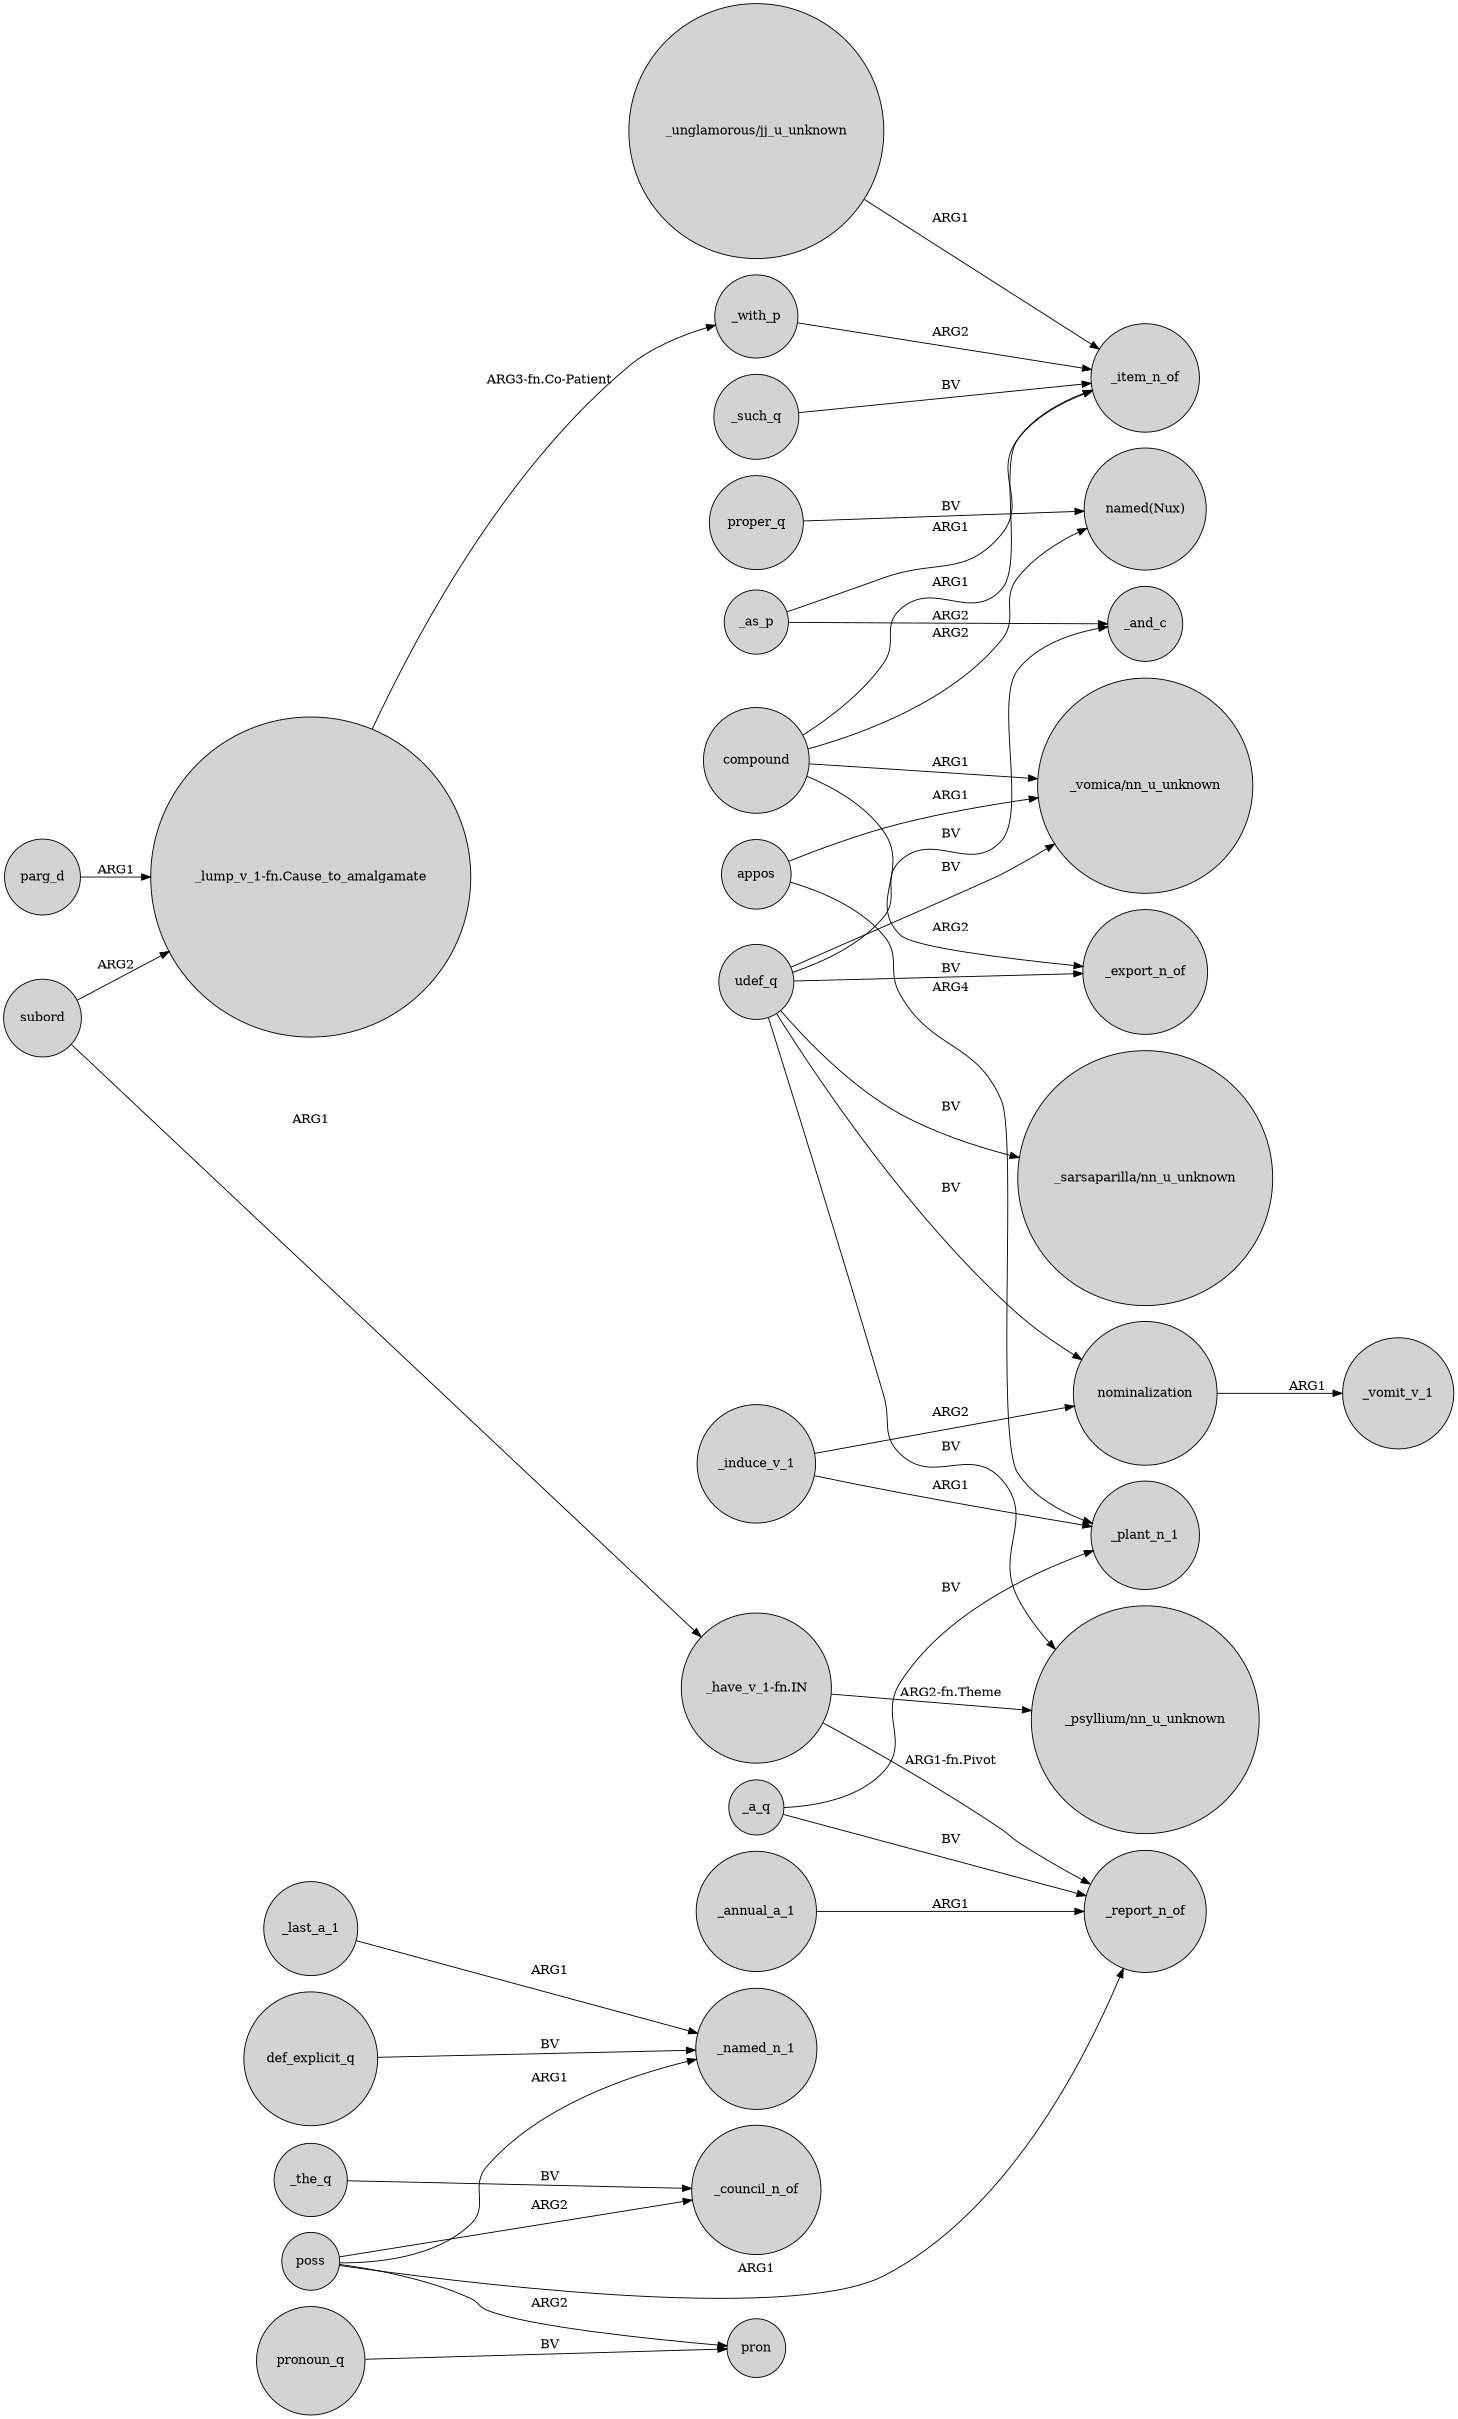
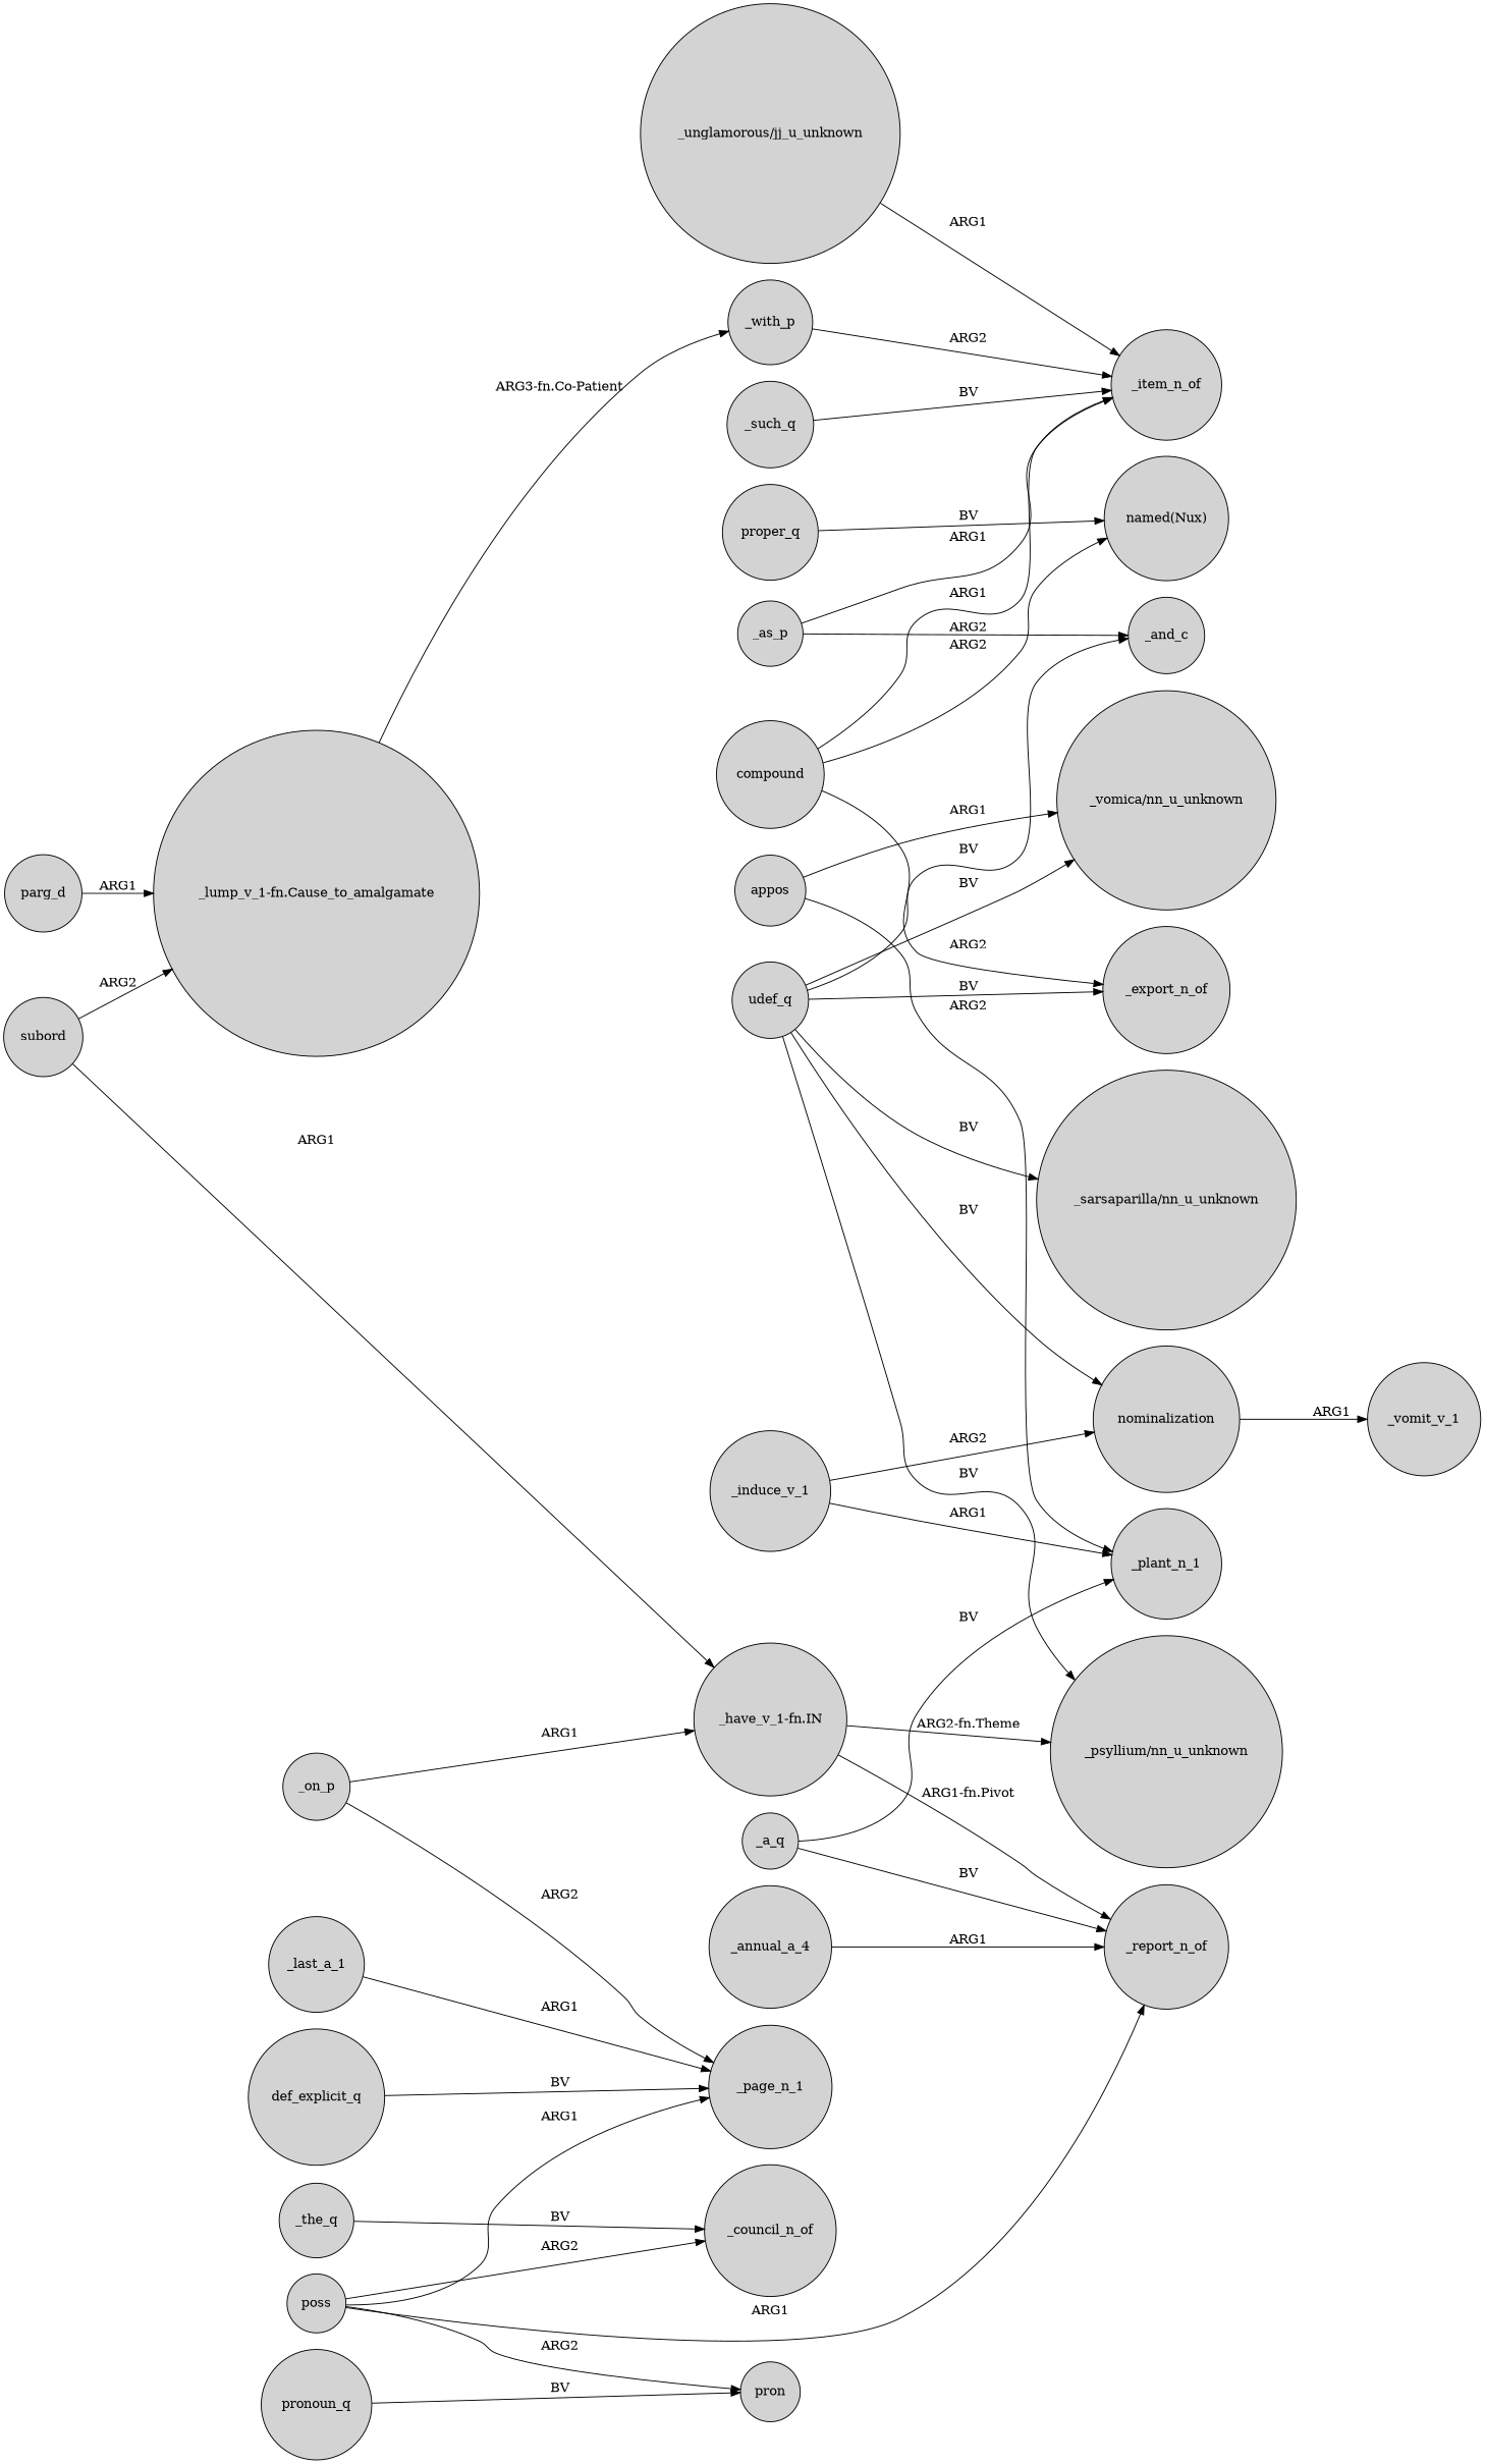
  digraph {
    fontname="DejaVu Serif"
    rankdir=LR
    node [fontname="DejaVu Serif" shape=circle style=filled]
    edge [fontname="DejaVu Serif"]
    _with_p
    _item_n_of
    udef_q
    "_psyllium/nn_u_unknown"
    nominalization
    "_sarsaparilla/nn_u_unknown"
    "_vomica/nn_u_unknown"
    _export_n_of
    _and_c
    _vomit_v_1
    subord
    "_lump_v_1-fn.Cause_to_amalgamate"
    "_have_v_1-fn.IN"
    _report_n_of
    _a_q
    _plant_n_1
-   _page_n_1 [label=_named_n_1]
+   _on_p
+   _page_n_1
    poss
    pron
    _council_n_of
    _induce_v_1
    proper_q
    "named(Nux)"
    _last_a_1
    appos
-   _annual_a_1
+   _annual_a_1 [label=_annual_a_4]
    pronoun_q
    compound
    def_explicit_q
    parg_d
    _as_p
    _the_q
    _such_q
    "_unglamorous/jj_u_unknown"
    _with_p -> _item_n_of [label=ARG2]
    udef_q -> "_psyllium/nn_u_unknown" [label=BV]
    udef_q -> nominalization [label=BV]
    udef_q -> "_sarsaparilla/nn_u_unknown" [label=BV]
    udef_q -> "_vomica/nn_u_unknown" [label=BV]
    udef_q -> _export_n_of [label=BV]
    udef_q -> _and_c [label=BV]
    nominalization -> _vomit_v_1 [label=ARG1]
    subord -> "_lump_v_1-fn.Cause_to_amalgamate" [label=ARG2]
    subord -> "_have_v_1-fn.IN" [label=ARG1]
    "_lump_v_1-fn.Cause_to_amalgamate" -> _with_p [label="ARG3-fn.Co-Patient"]
    "_have_v_1-fn.IN" -> "_psyllium/nn_u_unknown" [label="ARG2-fn.Theme"]
    "_have_v_1-fn.IN" -> _report_n_of [label="ARG1-fn.Pivot"]
    _a_q -> _report_n_of [label=BV]
    _a_q -> _plant_n_1 [label=BV]
+   _on_p -> "_have_v_1-fn.IN" [label=ARG1]
+   _on_p -> _page_n_1 [label=ARG2]
    poss -> _report_n_of [label=ARG1]
    poss -> _page_n_1 [label=ARG1]
    poss -> pron [label=ARG2]
    poss -> _council_n_of [label=ARG2]
    _induce_v_1 -> nominalization [label=ARG2]
    _induce_v_1 -> _plant_n_1 [label=ARG1]
    proper_q -> "named(Nux)" [label=BV]
    _last_a_1 -> _page_n_1 [label=ARG1]
    appos -> "_vomica/nn_u_unknown" [label=ARG1]
-   appos -> _plant_n_1 [label=ARG4]
+   appos -> _plant_n_1 [label=ARG2]
    _annual_a_1 -> _report_n_of [label=ARG1]
    pronoun_q -> pron [label=BV]
    compound -> _item_n_of [label=ARG1]
-   compound -> "_vomica/nn_u_unknown" [label=ARG1]
    compound -> _export_n_of [label=ARG2]
    compound -> "named(Nux)" [label=ARG2]
    def_explicit_q -> _page_n_1 [label=BV]
    parg_d -> "_lump_v_1-fn.Cause_to_amalgamate" [label=ARG1]
    _as_p -> _item_n_of [label=ARG1]
    _as_p -> _and_c [label=ARG2]
    _the_q -> _council_n_of [label=BV]
    _such_q -> _item_n_of [label=BV]
    "_unglamorous/jj_u_unknown" -> _item_n_of [label=ARG1]
  }
